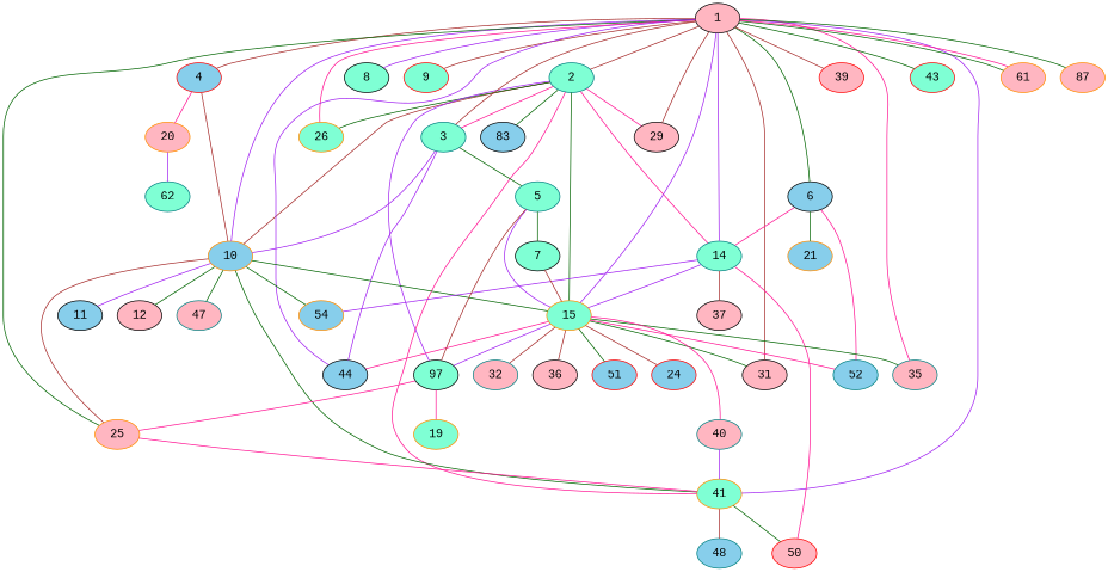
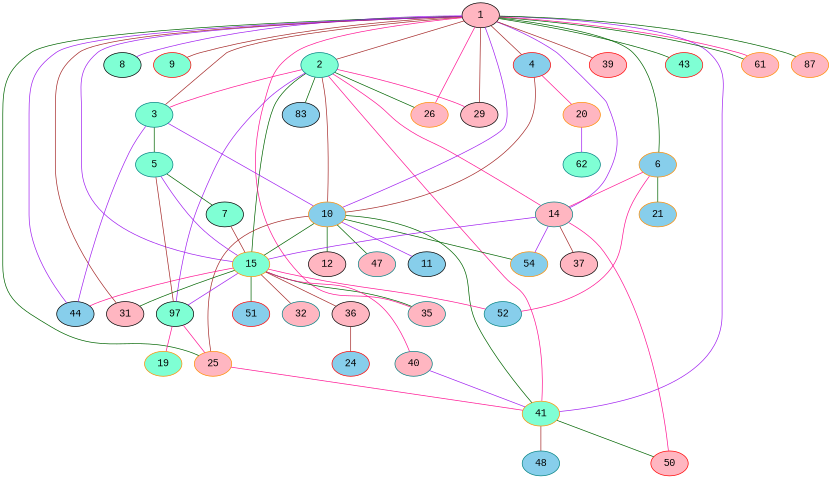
  graph {
    fontname="Liberation Mono"
    node [color=black fillcolor=lightpink fontname="Liberation Mono" style=filled]
    edge [color=darkgreen fontname="Liberation Mono"]
    2 [color=teal fillcolor=aquamarine]
    1
    3 [color=teal fillcolor=aquamarine]
    4 [color=red fillcolor=skyblue super="+62"]
-   6 [fillcolor=skyblue]
+   6 [color=darkorange fillcolor=skyblue]
    8 [fillcolor=aquamarine]
    9 [color=red fillcolor=aquamarine super="+33+70"]
    10 [color=darkorange fillcolor=skyblue super="+34+46+73+66+27+13"]
-   14 [color=teal fillcolor=aquamarine super="+23+18+30+85+74"]
+   14 [color=teal super="+23+18+30+85+74"]
    15 [color=darkorange fillcolor=aquamarine super="+63+42+16"]
    25 [color=darkorange super="+60"]
-   26 [color=darkorange fillcolor=aquamarine super="+56"]
+   26 [color=darkorange super="+56"]
    29
    31 [super="+72+79"]
    35 [color=teal]
    39 [color=red]
    41 [color=darkorange fillcolor=aquamarine super="+82+53"]
    43 [color=red fillcolor=aquamarine]
    44 [fillcolor=skyblue super="+45"]
    n20 [color=darkorange label=61]
    87 [color=darkorange]
    n22 [fillcolor=aquamarine label=97]
    83 [fillcolor=skyblue]
    5 [color=teal fillcolor=aquamarine]
    20 [color=darkorange super="+28"]
    21 [color=darkorange fillcolor=skyblue super="+84"]
    52 [color=teal fillcolor=skyblue]
    11 [fillcolor=skyblue]
    12
    47 [color=teal]
    54 [color=darkorange fillcolor=skyblue super="+77"]
    37
    50 [color=red]
    24 [color=red fillcolor=skyblue]
    32 [color=teal]
    36
    40 [color=teal]
    51 [color=red fillcolor=skyblue]
    48 [color=teal fillcolor=skyblue]
    7 [fillcolor=aquamarine super="+59+67"]
    19 [color=darkorange fillcolor=aquamarine]
    n42 [color=teal fillcolor=aquamarine label=62]
    2 -- 3 [color=deeppink]
    2 -- 10 [color=brown]
    2 -- 14 [color=deeppink]
    2 -- 15 [weight=3]
    2 -- 26
    2 -- 29 [color=deeppink]
    2 -- 41 [color=deeppink]
    2 -- n22 [color=purple]
    2 -- 83
    1 -- 2 [color=brown]
    1 -- 3 [color=brown]
    1 -- 4 [color=brown]
    1 -- 6
    1 -- 8 [color=purple]
    1 -- 9 [color=brown]
    1 -- 10 [color=purple]
    1 -- 14 [color=purple]
    1 -- 15 [color=purple]
    1 -- 25
    1 -- 26 [color=deeppink]
    1 -- 29 [color=brown]
    1 -- 31 [color=brown]
    1 -- 35 [color=deeppink]
    1 -- 39 [color=brown]
    1 -- 41 [color=purple weight=2]
    1 -- 43
    1 -- 44 [color=purple]
    1 -- n20
    1 -- n20 [color=deeppink]
    1 -- 87
    3 -- 10 [color=purple]
    3 -- 44 [color=purple]
    3 -- 5
    4 -- 10 [color=brown]
    4 -- 20 [color=deeppink]
    6 -- 14 [color=deeppink]
    6 -- 21
    6 -- 52 [color=deeppink]
    10 -- 15 [weight=5]
    10 -- 25 [color=brown]
    10 -- 41
    10 -- 11 [color=purple]
    10 -- 12
    10 -- 47
    10 -- 54
    14 -- 15 [color=purple weight=2]
    14 -- 54 [color=purple]
    14 -- 37 [color=brown]
    14 -- 50 [color=deeppink]
    15 -- 31
    15 -- 35
    15 -- 44 [color=deeppink]
    15 -- n22 [color=purple]
    15 -- 52 [color=deeppink]
-   15 -- 24 [color=brown]
+   36 -- 24 [color=brown]
    15 -- 32 [color=brown]
    15 -- 36 [color=brown]
    15 -- 40 [color=deeppink]
    15 -- 51
    25 -- 41 [color=deeppink]
    41 -- 50
    41 -- 48 [color=brown]
    n22 -- 25 [color=deeppink]
    n22 -- 19 [color=deeppink]
    5 -- 15 [color=purple]
    5 -- n22 [color=brown]
    5 -- 7
    20 -- n42 [color=purple]
    40 -- 41 [color=purple]
    7 -- 15 [color=brown weight=2]
  }
